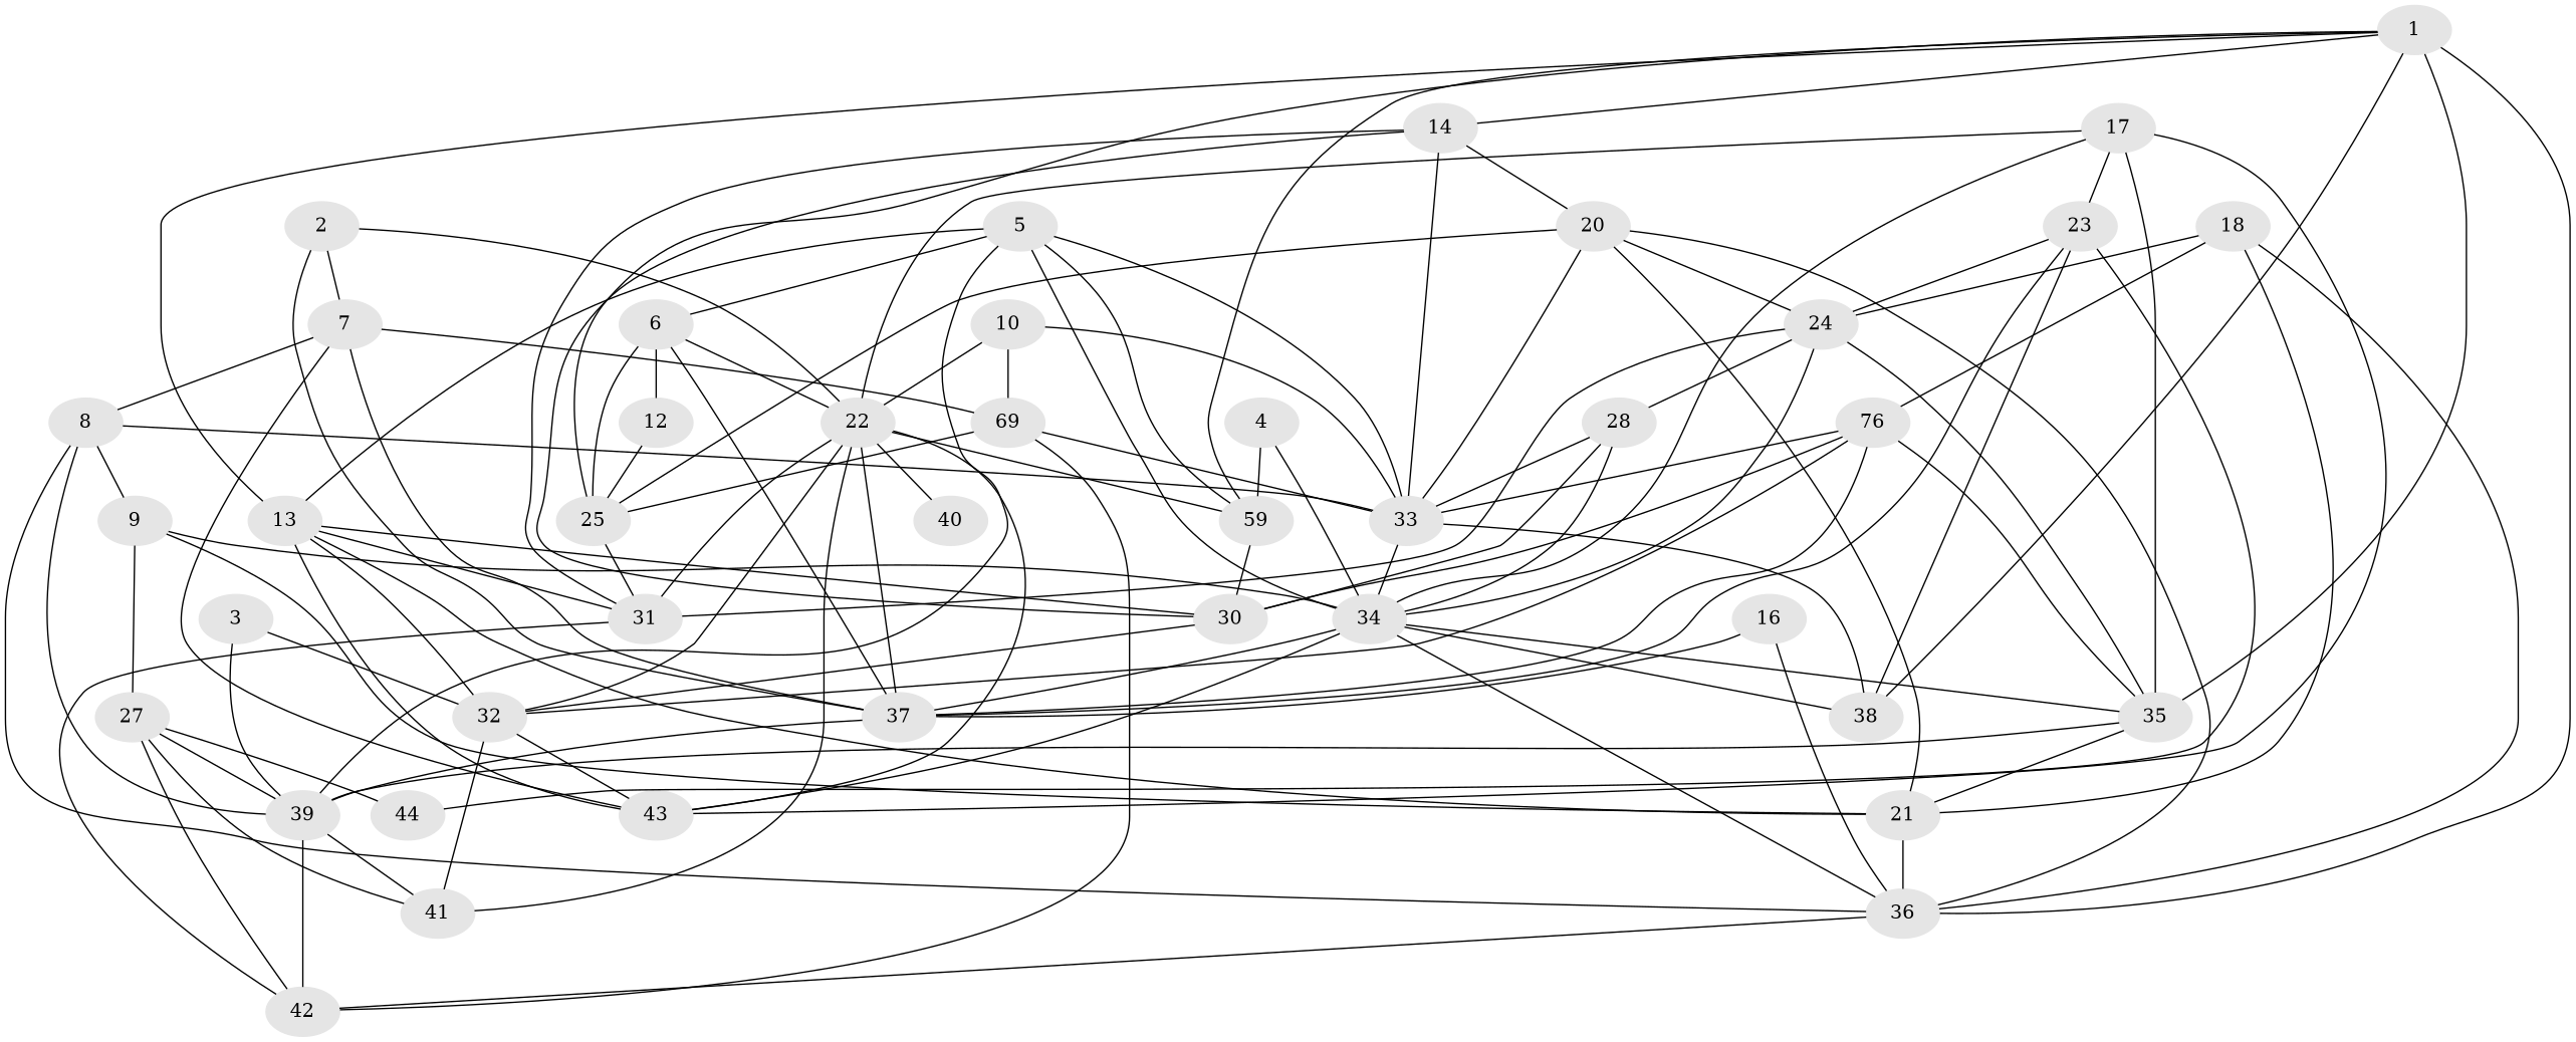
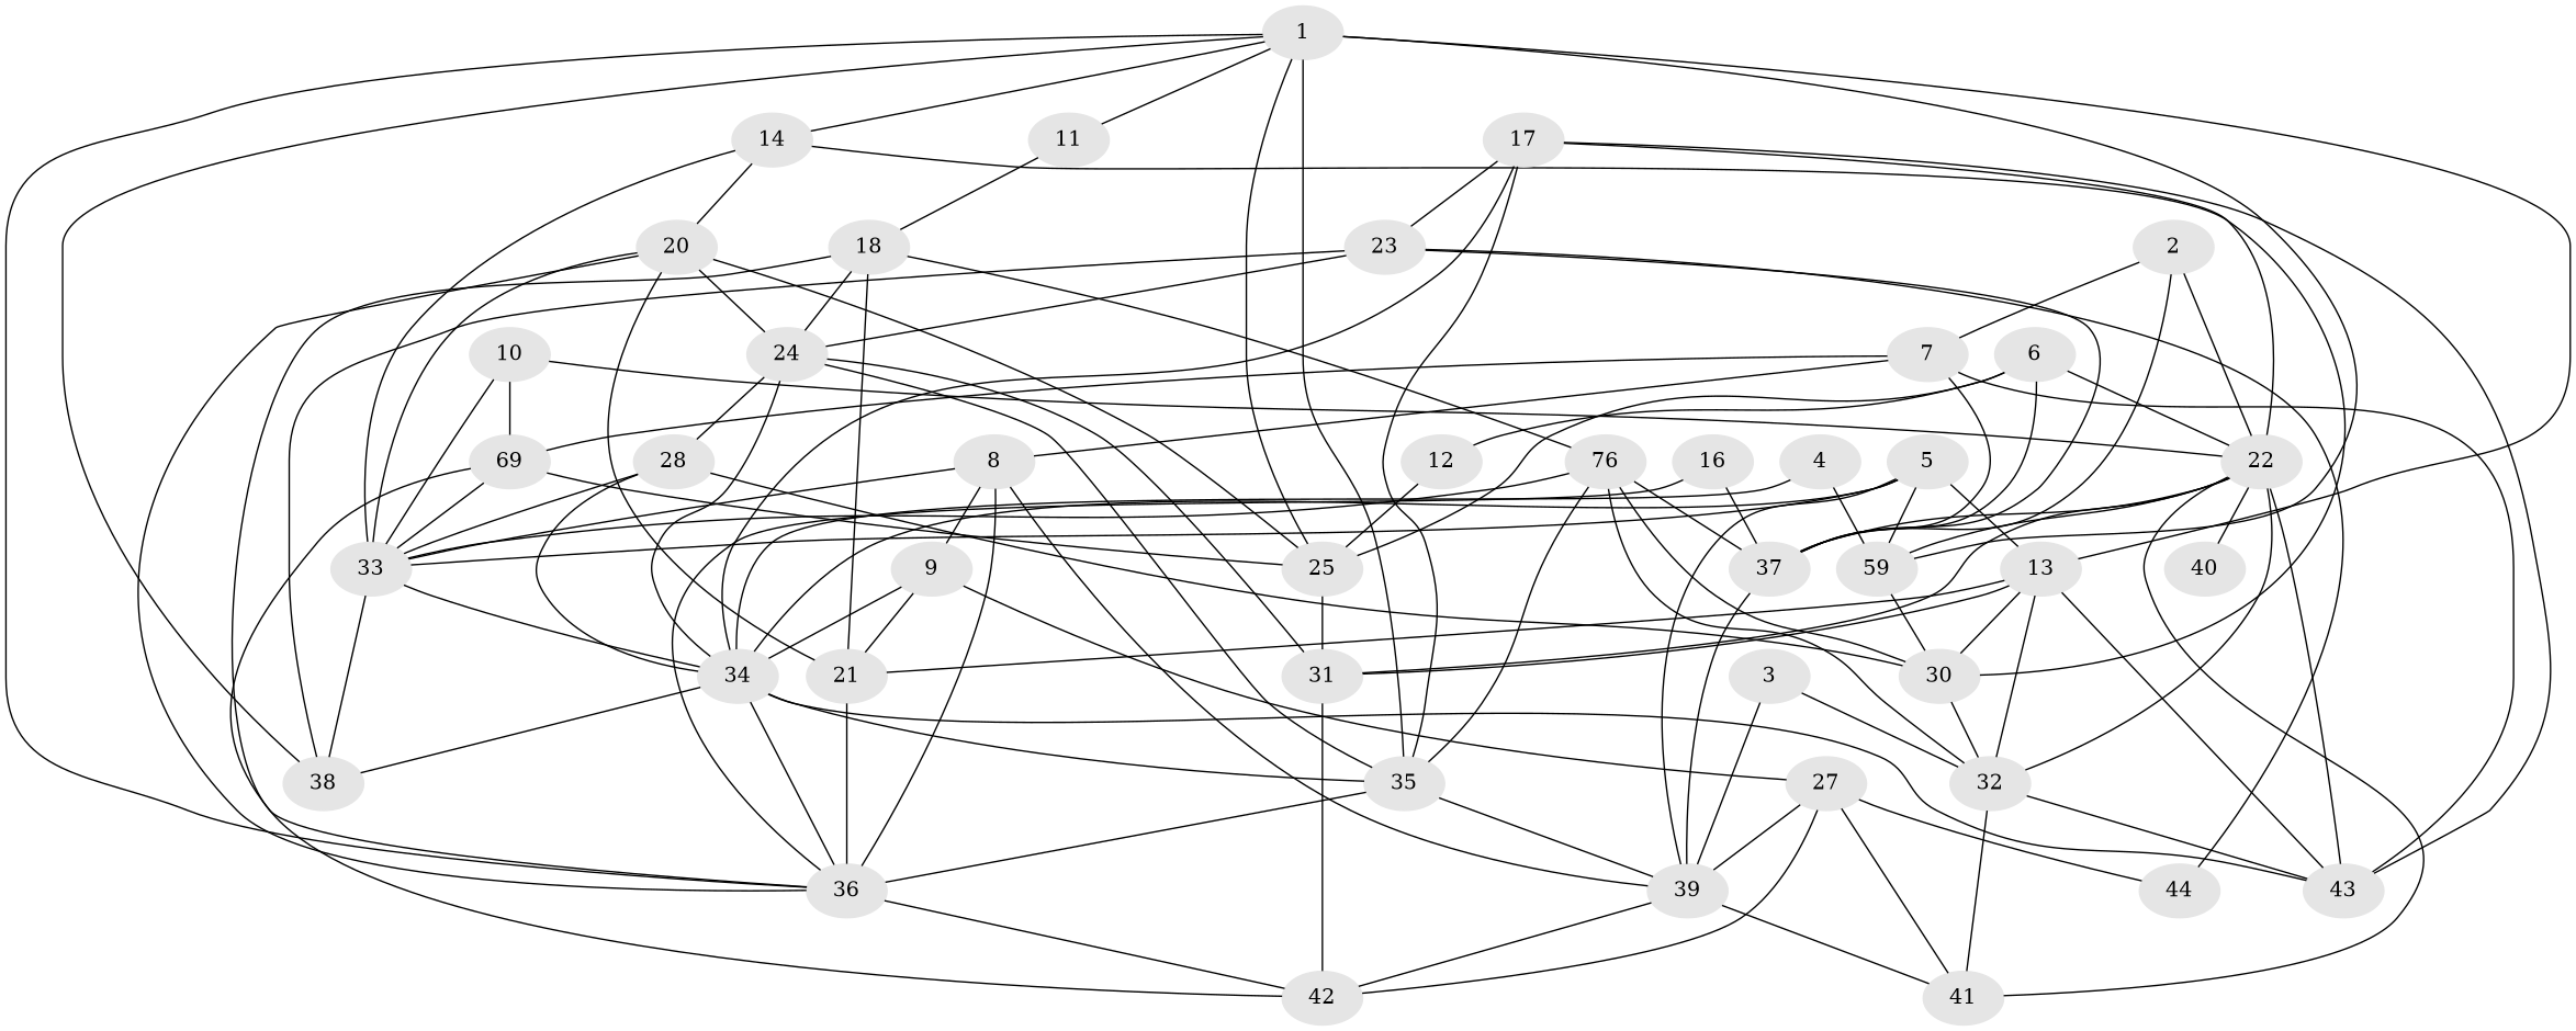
  graph {
    node [color=gray90 style=filled]
    edge [weight=1.0]
    1
+   11
    13
    14
    25
    n6 [label=59]
    35
    36
    38
    18
    32
    43
    21
    30
    31
    33
    20
    39
    42
    2
    7
    22
    37
    8
    n25 [label=69]
    40
    41
    3
    4
    34
    5
    6
    12
    9
    27
    44
    10
    24
    n39 [label=76]
    16
    17
    23
    28
+   1 -- 11
    1 -- 13
    1 -- 14
    1 -- 25
    1 -- n6
    1 -- 35 [weight=4.0]
    1 -- 36
    1 -- 38
+   11 -- 18
    13 -- 32
    13 -- 43
    13 -- 21
    13 -- 30
    13 -- 31
    14 -- 30
-   14 -- 31
    14 -- 33
    14 -- 20
    25 -- 31
    n6 -- 30
-   35 -- 21
+   35 -- 36
    35 -- 39
    36 -- 42
    18 -- 36
    18 -- 21
    18 -- 24
    18 -- n39
    32 -- 43
    32 -- 41
    21 -- 36 [weight=3.0]
    30 -- 32
    31 -- 42
    33 -- 38
    33 -- 34
    20 -- 25
    20 -- 36
    20 -- 21
    20 -- 33
    20 -- 24
    39 -- 42
    39 -- 41
    2 -- 7
    2 -- 22
    2 -- 37
    7 -- 43
    7 -- 37
    7 -- 8
    7 -- n25
    22 -- n6
    22 -- 32
    22 -- 43
    22 -- 31
    22 -- 37
    22 -- 40 [weight=2.0]
    22 -- 41
    37 -- 39 [weight=2.0]
    8 -- 36
    8 -- 33
    8 -- 39
    8 -- 9
    n25 -- 25
    n25 -- 33
    n25 -- 42
    3 -- 32
    3 -- 39
    4 -- n6
    4 -- 34
    34 -- 35
    34 -- 36
    34 -- 38
    34 -- 43
-   34 -- 37 [weight=2.0]
    5 -- 13
    5 -- n6
    5 -- 33
    5 -- 39
    5 -- 34
-   5 -- 6
    6 -- 25
    6 -- 22
    6 -- 37
    6 -- 12
    12 -- 25
    9 -- 21
    9 -- 34 [weight=2.0]
    9 -- 27
    27 -- 39
    27 -- 42
    27 -- 41
    27 -- 44
    10 -- 33
    10 -- 22
    10 -- n25
    24 -- 35
    24 -- 31
    24 -- 34
    24 -- 28
    n39 -- 35
    n39 -- 32
    n39 -- 30
    n39 -- 33
    n39 -- 37
    16 -- 36
    16 -- 37
    17 -- 35 [weight=2.0]
    17 -- 43
    17 -- 22
    17 -- 34
    17 -- 23
    23 -- 38
    23 -- 37
    23 -- 44
    23 -- 24
    28 -- 30
    28 -- 33
    28 -- 34
  }
